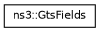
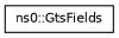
  digraph {
    rankdir=LR
-   n1 [color=black fillcolor=white fontname=Helvetica fontsize=10 height=0.2 label="ns3::GtsFields" shape=record style=filled width=0.4]
+   n1 [color=black fillcolor=white fontname=Helvetica fontsize=10 height=0.2 label="ns0::GtsFields" shape=record style=filled width=0.4]
  }
